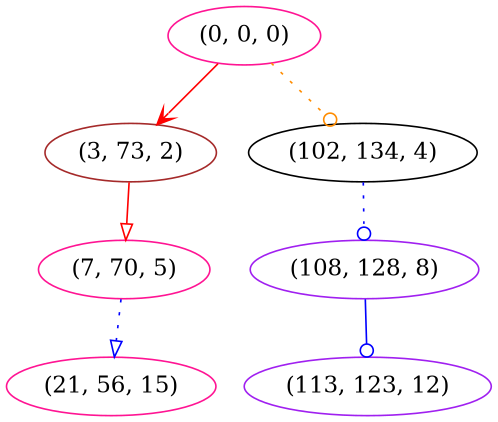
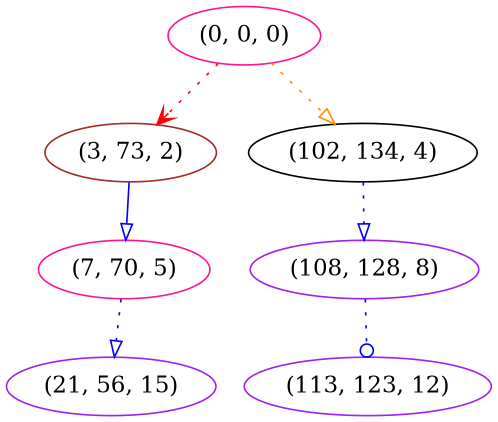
  digraph {
    node [color=purple]
    edge [arrowhead=onormal color=blue style=solid]
    "(0, 0, 0)" [color=deeppink]
    "(3, 73, 2)" [color=brown]
    "(102, 134, 4)" [color=black]
    "(7, 70, 5)" [color=deeppink]
    "(108, 128, 8)"
-   "(21, 56, 15)" [color=deeppink]
+   "(21, 56, 15)"
    "(113, 123, 12)"
-   "(0, 0, 0)" -> "(3, 73, 2)" [arrowhead=vee color=red]
-   "(0, 0, 0)" -> "(102, 134, 4)" [arrowhead=odot color=darkorange style=dotted]
-   "(3, 73, 2)" -> "(7, 70, 5)" [color=red]
-   "(102, 134, 4)" -> "(108, 128, 8)" [arrowhead=odot style=dotted]
+   "(0, 0, 0)" -> "(3, 73, 2)" [arrowhead=vee color=red style=dotted]
+   "(0, 0, 0)" -> "(102, 134, 4)" [color=darkorange style=dotted]
+   "(3, 73, 2)" -> "(7, 70, 5)"
+   "(102, 134, 4)" -> "(108, 128, 8)" [style=dotted]
    "(7, 70, 5)" -> "(21, 56, 15)" [style=dotted]
-   "(108, 128, 8)" -> "(113, 123, 12)" [arrowhead=odot]
+   "(108, 128, 8)" -> "(113, 123, 12)" [arrowhead=odot style=dotted]
  }
